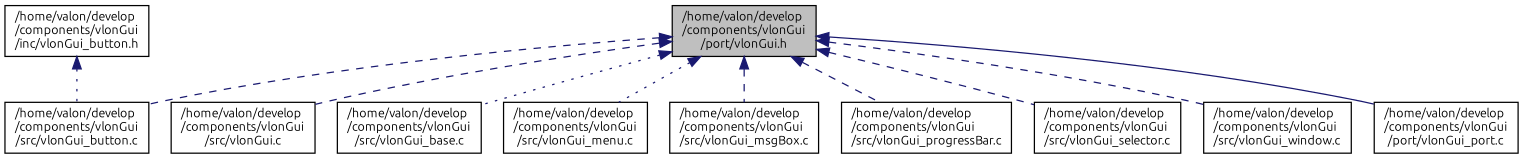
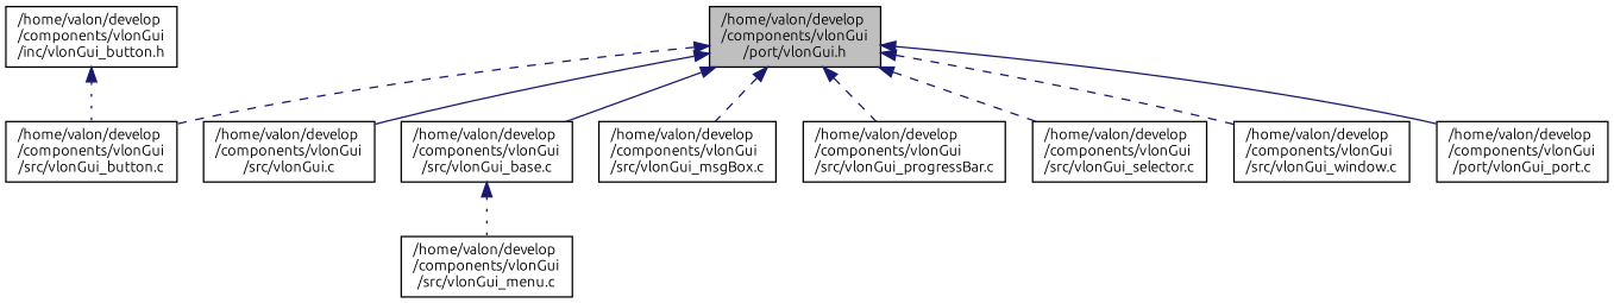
  digraph {
    fontname=Ubuntu
    node [color=black fillcolor=white fontname=Ubuntu fontsize=10 shape=record style=filled]
    edge [color=midnightblue dir=back fontname=Ubuntu fontsize=10 labelfontname=Helvetica labelfontsize=10 style=dashed]
    n1 [fillcolor=grey75 fontcolor=black height=0.2 label="/home/valon/develop\l/components/vlonGui\l/port/vlonGui.h" width=0.4]
    n2 [height=0.2 label="/home/valon/develop\l/components/vlonGui\l/src/vlonGui_button.c" width=0.4]
    n3 [height=0.2 label="/home/valon/develop\l/components/vlonGui\l/src/vlonGui.c" width=0.4]
    n4 [height=0.2 label="/home/valon/develop\l/components/vlonGui\l/src/vlonGui_base.c" width=0.4]
    n5 [height=0.2 label="/home/valon/develop\l/components/vlonGui\l/src/vlonGui_menu.c" width=0.4]
    n6 [height=0.2 label="/home/valon/develop\l/components/vlonGui\l/src/vlonGui_msgBox.c" width=0.4]
    n7 [height=0.2 label="/home/valon/develop\l/components/vlonGui\l/src/vlonGui_progressBar.c" width=0.4]
    n8 [height=0.2 label="/home/valon/develop\l/components/vlonGui\l/src/vlonGui_selector.c" width=0.4]
    n9 [height=0.2 label="/home/valon/develop\l/components/vlonGui\l/src/vlonGui_window.c" width=0.4]
    n10 [height=0.2 label="/home/valon/develop\l/components/vlonGui\l/port/vlonGui_port.c" width=0.4]
    n11 [height=0.2 label="/home/valon/develop\l/components/vlonGui\l/inc/vlonGui_button.h" width=0.4]
    n1 -> n2
-   n1 -> n3
-   n1 -> n4 [style=dotted]
-   n1 -> n5 [style=dotted]
+   n1 -> n3 [style=solid]
+   n1 -> n4 [style=solid]
+   n4 -> n5 [style=dotted]
    n1 -> n6
    n1 -> n7
    n1 -> n8
    n1 -> n9
    n1 -> n10 [style=solid]
    n11 -> n2 [style=dotted]
  }
